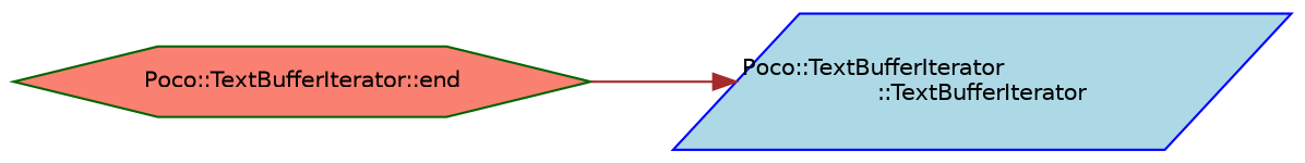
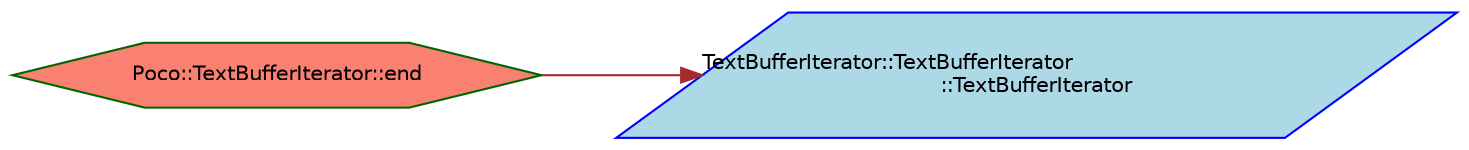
  digraph {
    rankdir=RL
    node [fontname=Helvetica fontsize=10 style=filled]
-   n1 [color=blue fillcolor=lightblue fontcolor=black height=0.2 label="Poco::TextBufferIterator\l::TextBufferIterator" shape=parallelogram width=0.4]
+   n1 [color=blue fillcolor=lightblue fontcolor=black height=0.2 label="TextBufferIterator::TextBufferIterator\l::TextBufferIterator" shape=parallelogram width=0.4]
    n2 [color=darkgreen fillcolor=salmon height=0.2 label="Poco::TextBufferIterator::end" shape=hexagon width=0.4]
    n1 -> n2 [color=brown dir=back fontname=Helvetica fontsize=10 labelfontname=Helvetica labelfontsize=10 style=solid]
  }
